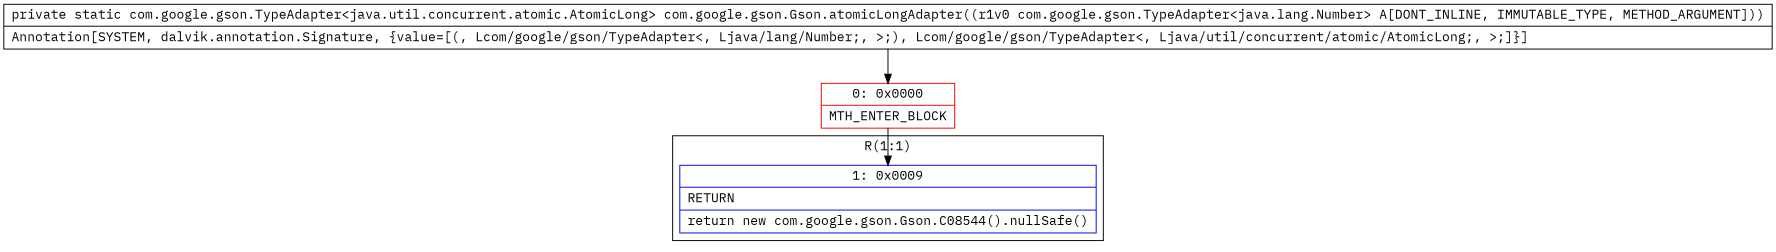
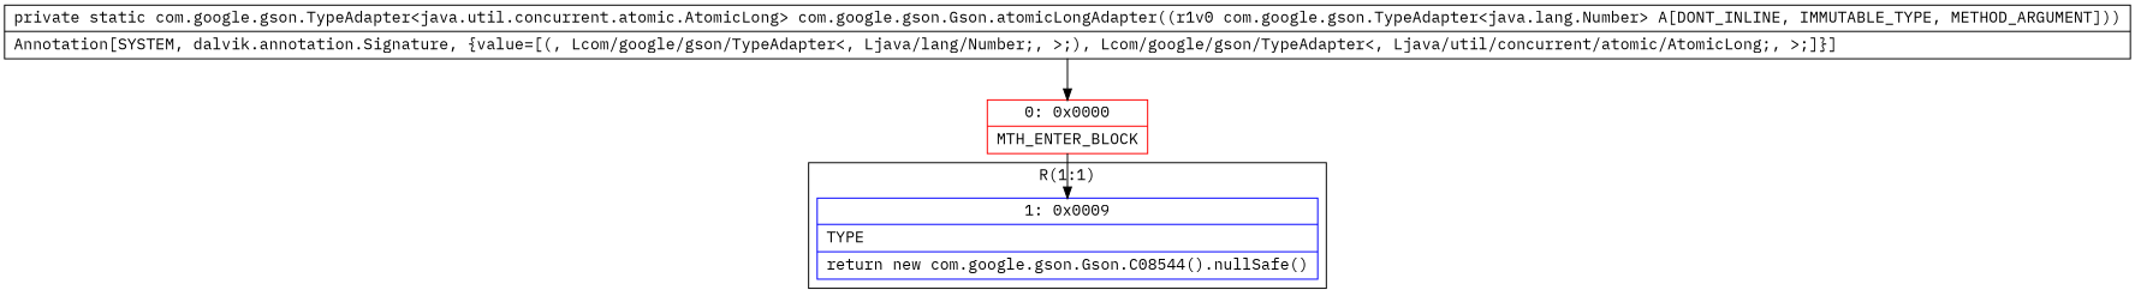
  digraph {
    fontname="IBM Plex Mono"
    node [shape=record fontname="IBM Plex Mono"]
    edge [fontname="IBM Plex Mono"]
-   n1 [color=blue label="{1\:\ 0x0009|RETURN\l|return new com.google.gson.Gson.C08544().nullSafe()\l}"]
+   n1 [color=blue label="{1\:\ 0x0009|TYPE\l|return new com.google.gson.Gson.C08544().nullSafe()\l}"]
    n2 [color=red label="{0\:\ 0x0000|MTH_ENTER_BLOCK\l}"]
    n3 [label="{private static com.google.gson.TypeAdapter\<java.util.concurrent.atomic.AtomicLong\> com.google.gson.Gson.atomicLongAdapter((r1v0 com.google.gson.TypeAdapter\<java.lang.Number\> A[DONT_INLINE, IMMUTABLE_TYPE, METHOD_ARGUMENT]))  | Annotation[SYSTEM, dalvik.annotation.Signature, \{value=[(, Lcom\/google\/gson\/TypeAdapter\<, Ljava\/lang\/Number;, \>;), Lcom\/google\/gson\/TypeAdapter\<, Ljava\/util\/concurrent\/atomic\/AtomicLong;, \>;]\}]\l}"]
    subgraph cluster_1 {
      label="R(1:1)"
      n1
    }
    n2 -> n1
    n3 -> n2
  }
